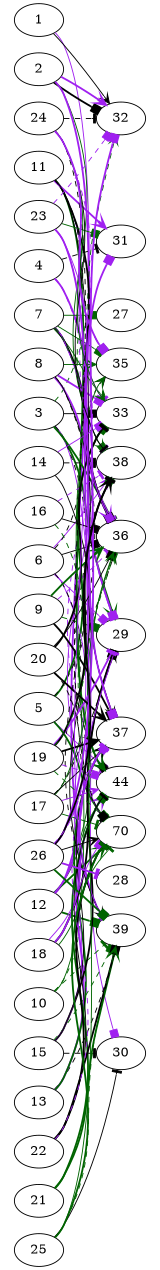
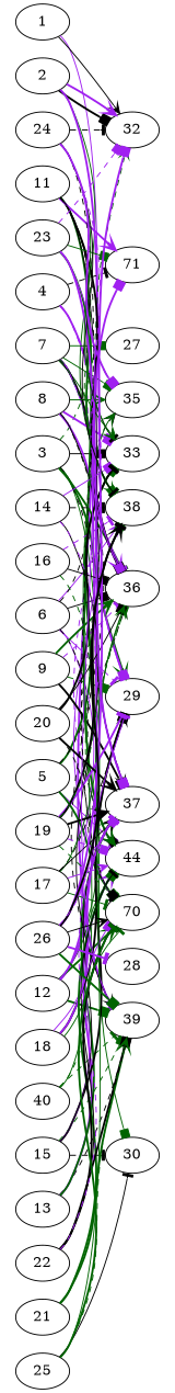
  digraph {
    rankdir=LR
    node [alpha=0.13]
    edge [arrowhead=box color=black style=solid]
    1 [expect_size=30548992]
    29 [alpha=0.08 expect_size=15333376]
    32 [alpha=0.09 expect_size=21987328]
    2 [alpha=0.08 expect_size=15787008]
    38 [alpha=0.14 expect_size=26520576]
    39 [alpha=0.20 expect_size=19371008]
    3 [alpha=0.19 expect_size=22370304]
    30 [alpha=0.14 expect_size=30484480]
    33 [alpha=0.18 expect_size=34192384]
    n10 [alpha=0.03 expect_size=15092736 label=44]
    36 [alpha=0.01 expect_size=17287168]
    4 [alpha=0.01 expect_size=48516096]
-   31 [alpha=0.17 expect_size=8538112]
+   31 [alpha=0.17 expect_size=8538112 label=71]
    5 [alpha=0.18 expect_size=9724928]
    n15 [alpha=0.11 expect_size=37329920 label=70]
    6 [alpha=0.08 expect_size=6831104]
    35 [alpha=0.05 expect_size=7963648]
    7 [alpha=0.12 expect_size=36078592]
    27 [alpha=0.12 expect_size=19851264]
    37 [alpha=0.20 expect_size=44650496]
    8 [alpha=0.17 expect_size=14530560]
    9 [expect_size=19372032]
-   10 [alpha=0.00 expect_size=43025408]
+   10 [alpha=0.00 expect_size=43025408 label=40]
    11 [expect_size=43480064]
    12 [alpha=0.19 expect_size=26267648]
    13 [expect_size=45683712]
    14 [alpha=0.09 expect_size=43290624]
    15 [alpha=0.04 expect_size=44759040]
    16 [alpha=0.03 expect_size=39056384]
    17 [alpha=0.10 expect_size=11901952]
    18 [alpha=0.08 expect_size=40963072]
    19 [alpha=0.06 expect_size=33695744]
    20 [alpha=0.11 expect_size=16467968]
    21 [alpha=0.06 expect_size=17525760]
    22 [alpha=0.05 expect_size=47739904]
    23 [alpha=0.12 expect_size=44983296]
    24 [alpha=0.17 expect_size=27435008]
    25 [alpha=0.04 expect_size=48483328]
    26 [alpha=0.12 expect_size=11653120]
    28 [alpha=0.17 expect_size=43751424]
    1 -> 29 [arrowhead=tee color=purple]
    1 -> 32 [arrowhead=vee]
    2 -> 32 [style=bold]
    2 -> 32 [arrowhead=vee color=purple style=bold]
    2 -> 38 [color=darkgreen]
    2 -> 39 [arrowhead=tee color=purple style=bold]
    3 -> 29 [arrowhead=vee color=darkgreen style=bold]
    3 -> 32 [arrowhead=vee color=darkgreen style=dashed]
-   3 -> 30 [color=purple]
+   3 -> 30 [color=darkgreen]
    3 -> 33
    3 -> n10 [arrowhead=tee style=dashed]
    3 -> 36 [arrowhead=tee color=darkgreen style=bold]
    4 -> 38 [arrowhead=tee color=purple style=dashed]
    4 -> n10 [arrowhead=tee color=purple style=dashed]
    4 -> 36 [arrowhead=vee color=purple style=bold]
    4 -> 31 [arrowhead=tee style=dashed]
    5 -> 33 [color=darkgreen style=bold]
    5 -> n10 [arrowhead=vee color=purple]
    5 -> 36 [arrowhead=vee style=dashed]
    5 -> n15 [color=darkgreen style=bold]
-   6 -> 29 [color=purple]
+   6 -> 29 [arrowhead=tee color=purple]
    6 -> 38 [arrowhead=vee color=purple]
    6 -> 39 [color=purple]
    6 -> n10 [style=dashed]
    6 -> 36
    6 -> 35 [arrowhead=vee style=dashed]
    7 -> 29 [color=purple style=bold]
    7 -> 33 [arrowhead=vee color=darkgreen]
    7 -> 36 [style=bold]
    7 -> n15 [arrowhead=tee color=purple]
    7 -> 35 [color=darkgreen]
    7 -> 27 [color=darkgreen]
    7 -> 37 [color=darkgreen style=dashed]
    8 -> 39 [arrowhead=vee style=dashed]
    8 -> 33 [color=purple style=bold]
    8 -> 36 [arrowhead=tee color=purple style=bold]
    8 -> 35 [arrowhead=vee color=darkgreen]
    8 -> 37
    9 -> 29 [color=darkgreen style=dashed]
    9 -> 36 [arrowhead=tee color=purple style=dashed]
    9 -> 36 [arrowhead=vee color=darkgreen style=bold]
    9 -> 37 [style=bold]
    10 -> 39 [arrowhead=tee color=darkgreen style=dashed]
    10 -> n15 [arrowhead=tee color=darkgreen style=dashed]
    10 -> 35 [arrowhead=vee color=darkgreen]
    11 -> 38 [arrowhead=vee color=darkgreen style=dashed]
-   11 -> 33 [arrowhead=tee color=purple]
+   11 -> 33 [arrowhead=tee]
    11 -> n10 [arrowhead=vee color=darkgreen style=bold]
    11 -> 36 [style=bold]
    11 -> 31 [arrowhead=vee color=purple style=bold]
    11 -> 35 [style=dashed]
    11 -> 37 [arrowhead=vee]
    12 -> 39 [color=darkgreen style=bold]
    12 -> n10 [arrowhead=vee color=darkgreen]
    12 -> 36 [color=darkgreen]
    12 -> 31 [color=purple style=bold]
    12 -> n15 [arrowhead=vee color=darkgreen style=bold]
    12 -> 37 [arrowhead=tee color=purple style=bold]
    13 -> 39 [style=dashed]
    13 -> n10 [arrowhead=vee color=purple style=bold]
    13 -> 37 [arrowhead=vee color=darkgreen style=bold]
    14 -> 38 [arrowhead=tee style=dashed]
    14 -> 39
    14 -> 33 [color=purple]
+   14 -> 37 [color=purple style=dashed]
    15 -> 29 [style=bold]
    15 -> 39 [color=darkgreen style=dashed]
    15 -> 30 [arrowhead=tee style=dashed]
    15 -> n10 [arrowhead=vee color=purple]
    15 -> 37 [arrowhead=vee]
    16 -> 38 [arrowhead=tee color=purple style=dashed]
    16 -> n10 [arrowhead=vee color=darkgreen style=dashed]
    16 -> 36
    17 -> 29 [arrowhead=vee style=dashed]
    17 -> 38 [color=darkgreen]
    17 -> n10 [arrowhead=vee color=purple]
    17 -> n15 [arrowhead=tee color=darkgreen]
    17 -> 37 [arrowhead=vee]
    18 -> 29 [style=bold]
    18 -> n10 [arrowhead=tee color=darkgreen]
    18 -> n15 [arrowhead=tee color=darkgreen]
    18 -> n15 [color=purple]
    18 -> 37 [arrowhead=tee color=purple style=bold]
    19 -> 29 [arrowhead=tee color=purple style=bold]
    19 -> 38 [arrowhead=vee style=bold]
    19 -> n10 [color=purple style=dashed]
    19 -> 36 [arrowhead=vee color=darkgreen style=dashed]
    19 -> n15 [arrowhead=tee color=darkgreen style=dashed]
    19 -> 37 [arrowhead=vee style=bold]
    20 -> 33 [arrowhead=tee style=bold]
    20 -> 36
    20 -> n15 [style=dashed]
    20 -> 37 [arrowhead=vee style=bold]
    21 -> 39 [arrowhead=vee color=darkgreen style=bold]
    21 -> n10 [color=darkgreen style=bold]
    22 -> 39 [style=bold]
    22 -> n10 [arrowhead=tee]
    22 -> n15 [arrowhead=tee style=bold]
    22 -> 37 [arrowhead=tee color=purple style=dashed]
    23 -> 32 [color=purple style=dashed]
+   23 -> 38 [arrowhead=tee color=darkgreen style=bold]
    23 -> 39 [color=purple]
    23 -> 36 [color=purple]
    23 -> 31 [color=darkgreen]
    23 -> 37 [color=purple style=bold]
    24 -> 32 [arrowhead=tee style=dashed]
    24 -> 38 [arrowhead=tee]
    24 -> 33 [arrowhead=vee color=darkgreen]
    24 -> 36 [arrowhead=vee color=purple style=dashed]
    24 -> n15 [arrowhead=tee style=dashed]
    24 -> 35 [color=purple style=bold]
    25 -> 39 [arrowhead=vee color=darkgreen style=dashed]
    25 -> 30 [arrowhead=tee]
    25 -> 36 [arrowhead=vee color=darkgreen]
    25 -> n15 [arrowhead=tee color=darkgreen style=bold]
    26 -> 29 [arrowhead=tee color=purple]
    26 -> 32 [color=purple style=bold]
    26 -> 38 [arrowhead=tee style=bold]
    26 -> 39 [color=darkgreen style=bold]
    26 -> n15 [arrowhead=vee]
    26 -> 37 [color=purple style=dashed]
    26 -> 28 [arrowhead=tee color=purple style=bold]
  }
